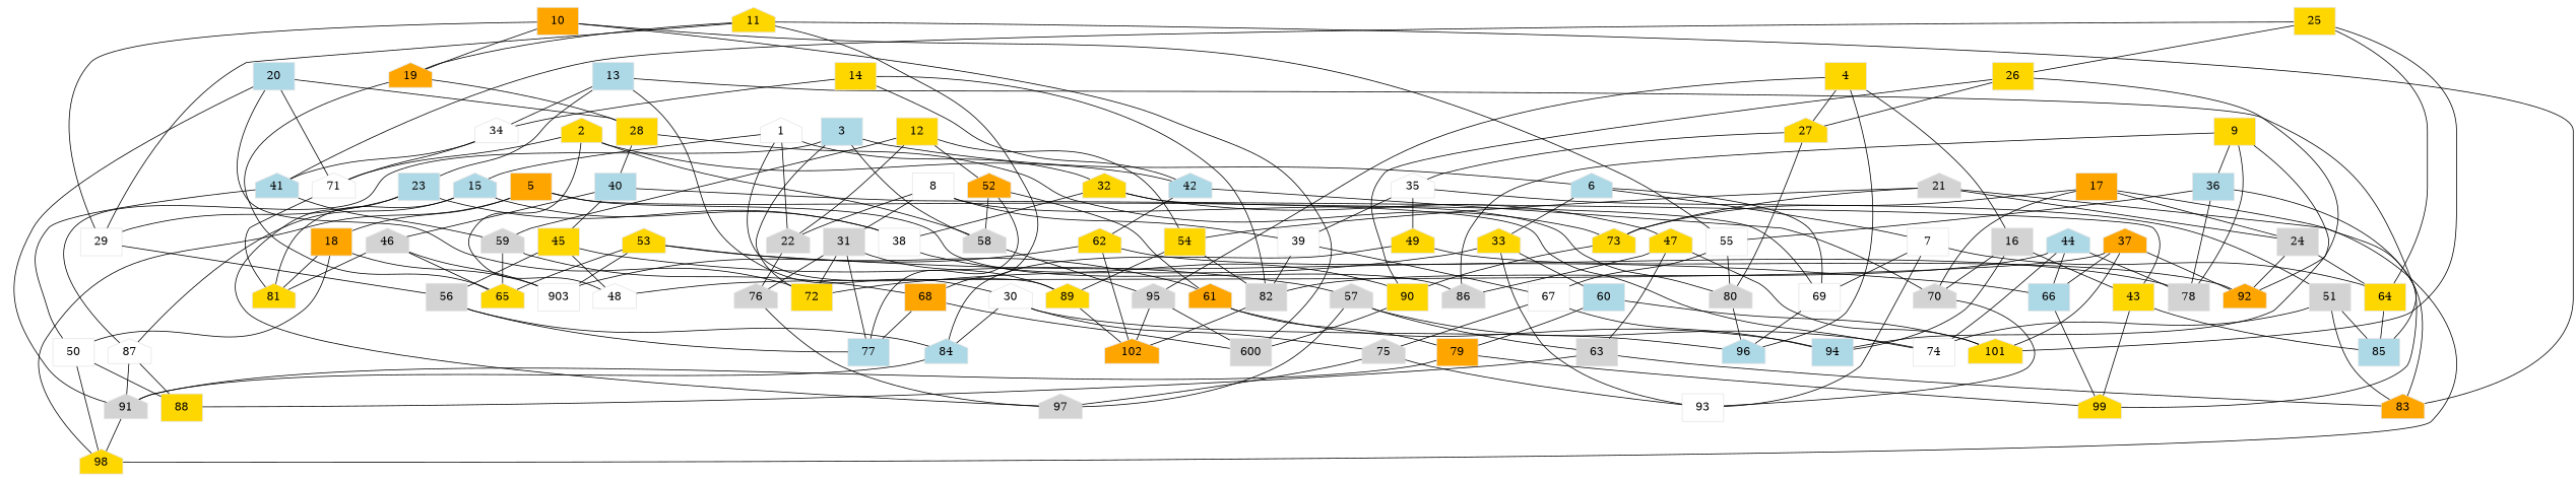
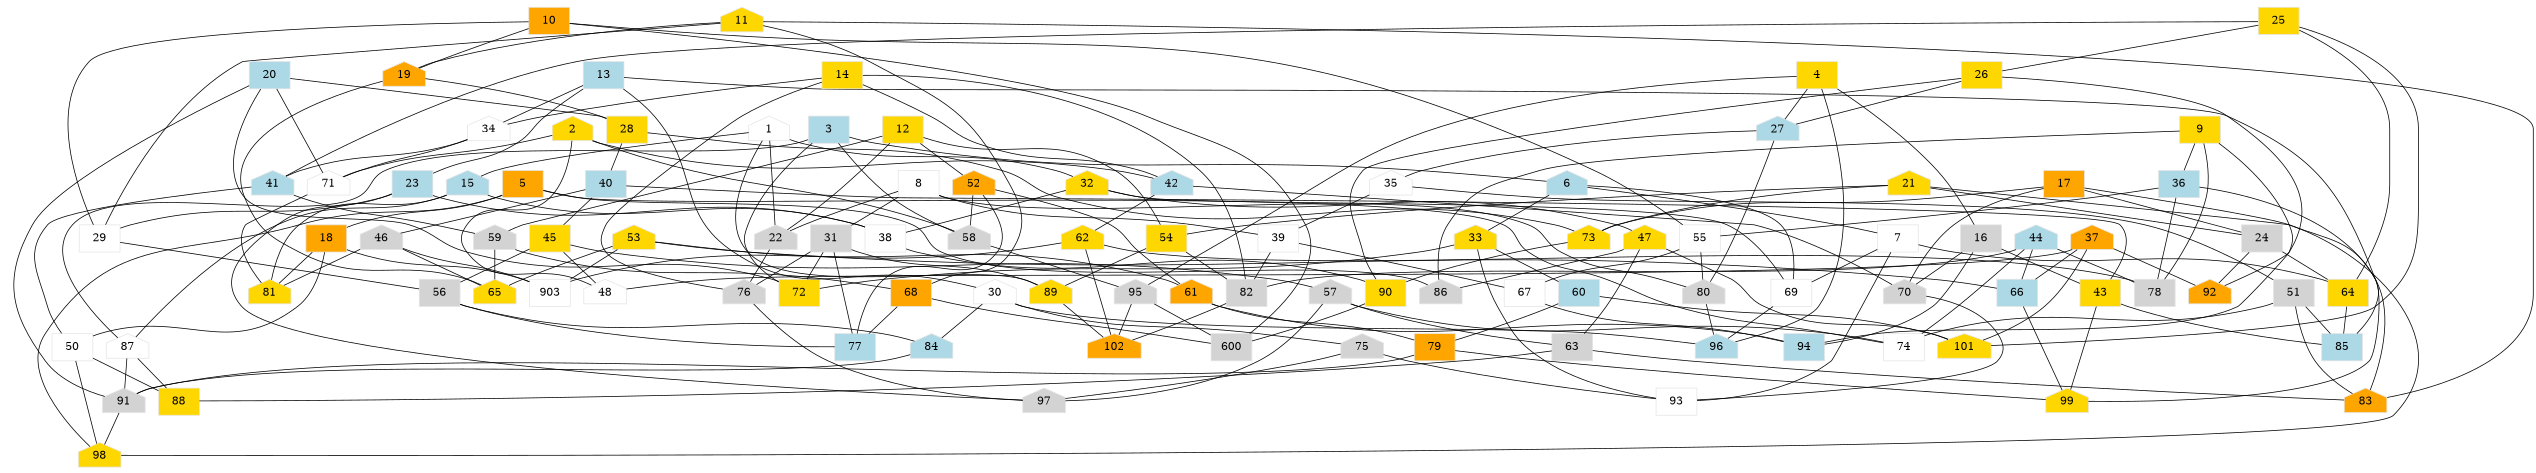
  graph {
    node [color=gray90 fillcolor=gold shape=box style=filled]
    1 [fillcolor=white shape=house]
    15 [fillcolor=lightblue shape=house]
    22 [fillcolor=lightgrey shape=house]
    32 [shape=house]
    89 [shape=house]
    87 [fillcolor=white shape=house]
    38 [fillcolor=white]
    81 [shape=house]
    76 [fillcolor=lightgrey shape=house]
    69 [fillcolor=white]
    47 [shape=house]
    102 [fillcolor=orange shape=house]
    2 [shape=house]
    42 [fillcolor=lightblue shape=house]
    48 [fillcolor=white shape=house]
    58 [fillcolor=lightgrey shape=house]
    71 [fillcolor=white shape=house]
    70 [fillcolor=lightgrey shape=house]
    62 [shape=house]
    95 [fillcolor=lightgrey shape=house]
    3 [fillcolor=lightblue]
    6 [fillcolor=lightblue shape=house]
    72
    7 [fillcolor=white]
    33 [shape=house]
    91 [fillcolor=lightgrey shape=house]
    88
    16 [fillcolor=lightgrey]
    4
-   27 [shape=house]
+   27 [fillcolor=lightblue shape=house]
    96 [fillcolor=lightblue shape=house]
    94 [fillcolor=lightblue]
    43
    80 [fillcolor=lightgrey shape=house]
    35 [fillcolor=white shape=house]
    n36 [fillcolor=lightgrey label=600]
    5 [fillcolor=orange]
    18 [fillcolor=orange]
    74 [fillcolor=white]
    86 [fillcolor=lightgrey shape=house]
    98 [shape=house]
    50 [fillcolor=white]
    n43 [fillcolor=white label=903]
    64
    93 [fillcolor=white]
    60 [fillcolor=lightblue]
    85 [fillcolor=lightblue]
    8 [fillcolor=white]
    31 [fillcolor=lightgrey]
    39 [fillcolor=white]
    77 [fillcolor=lightblue]
    82 [fillcolor=lightgrey]
    67 [fillcolor=white]
    9
    36 [fillcolor=lightblue]
    78 [fillcolor=lightgrey]
    55 [fillcolor=white]
    99 [shape=house]
    10 [fillcolor=orange]
    19 [fillcolor=orange shape=house]
    29 [fillcolor=white]
    28
    65 [shape=house]
    56 [fillcolor=lightgrey]
    11 [shape=house]
    68 [fillcolor=orange]
    83 [fillcolor=orange shape=house]
    12
    52 [fillcolor=orange shape=house]
    54
    59 [fillcolor=lightgrey shape=house]
    61 [fillcolor=orange shape=house]
    13 [fillcolor=lightblue]
    23 [fillcolor=lightblue]
    30 [fillcolor=white shape=house]
    34 [fillcolor=white shape=house]
    97 [fillcolor=lightgrey shape=house]
    75 [fillcolor=lightgrey shape=house]
    84 [fillcolor=lightblue shape=house]
    41 [fillcolor=lightblue shape=house]
    14
    90
    17 [fillcolor=orange]
    24 [fillcolor=lightgrey]
    73 [shape=house]
    92 [fillcolor=orange shape=house]
    40 [fillcolor=lightblue]
    20 [fillcolor=lightblue]
-   21 [fillcolor=lightgrey shape=house]
+   21 [shape=house]
    25
    26
    101 [shape=house]
-   49 [shape=house]
    51 [fillcolor=lightgrey]
    45
    46 [fillcolor=lightgrey shape=house]
    63 [fillcolor=lightgrey]
    79 [fillcolor=orange]
    37 [fillcolor=orange shape=house]
    66 [fillcolor=lightblue]
    57 [fillcolor=lightgrey shape=house]
    44 [fillcolor=lightblue shape=house]
    53 [shape=house]
    1 -- 15
    1 -- 22
    1 -- 32
    1 -- 89
    15 -- 87
    15 -- 38
    15 -- 81
    22 -- 76
    32 -- 38
    32 -- 69
    32 -- 47
    89 -- 102
    87 -- 91
    87 -- 88
    38 -- 90
    76 -- 97
    69 -- 96
    47 -- 86
    47 -- 101
    47 -- 63
    2 -- 42
    2 -- 48
    2 -- 58
    2 -- 71
    42 -- 70
    42 -- 62
    58 -- 95
    71 -- 81
    70 -- 93
    62 -- 102
    62 -- n43
    62 -- 78
    95 -- 102
    95 -- n36
    3 -- 87
    3 -- 58
    3 -- 6
    3 -- 72
    6 -- 69
    6 -- 7
    6 -- 33
    7 -- 69
    7 -- 64
    7 -- 93
    33 -- 72
    33 -- 93
    33 -- 60
    91 -- 98
    16 -- 70
    16 -- 94
    16 -- 43
    4 -- 95
    4 -- 16
    4 -- 27
    4 -- 96
    27 -- 80
    27 -- 35
    43 -- 85
    43 -- 99
    80 -- 96
    35 -- 39
-   35 -- 49
    35 -- 51
    5 -- 18
    5 -- 74
    5 -- 86
    5 -- 98
    18 -- 81
    18 -- 50
    18 -- n43
    50 -- 88
    50 -- 98
    64 -- 85
    60 -- 101
    60 -- 79
    8 -- 22
    8 -- 80
    8 -- 31
    8 -- 39
    31 -- 89
    31 -- 76
    31 -- 72
    31 -- 77
    39 -- 82
    39 -- 67
    82 -- 102
    67 -- 94
-   67 -- 75
    9 -- 94
    9 -- 86
    9 -- 36
    9 -- 78
    36 -- 78
    36 -- 55
    36 -- 99
    55 -- 80
    55 -- 67
    10 -- n36
    10 -- 55
    10 -- 19
    10 -- 29
    19 -- 28
    19 -- 65
    29 -- 56
    28 -- 73
    28 -- 40
    56 -- 77
    56 -- 84
    11 -- 19
    11 -- 29
    11 -- 68
    11 -- 83
    68 -- n36
    68 -- 77
    12 -- 22
    12 -- 52
    12 -- 54
    12 -- 59
    52 -- 58
    52 -- 77
    52 -- 61
    54 -- 89
    54 -- 82
    59 -- 65
    59 -- 68
    61 -- 94
    61 -- 79
    13 -- 85
    13 -- 23
    13 -- 30
    13 -- 34
    23 -- 38
    23 -- 29
    23 -- 97
    30 -- 96
    30 -- 75
    30 -- 84
    34 -- 71
    34 -- 41
    75 -- 93
    75 -- 97
    84 -- 91
    41 -- 50
    41 -- 59
+   14 -- 76
    14 -- 42
    14 -- 82
    14 -- 34
    90 -- n36
    17 -- 70
    17 -- 83
    17 -- 24
    17 -- 73
    24 -- 64
    24 -- 92
    73 -- 90
    40 -- 43
    40 -- 45
    40 -- 46
    20 -- 71
    20 -- 72
    20 -- 91
    20 -- 28
    21 -- 98
    21 -- 54
    21 -- 24
    21 -- 73
    25 -- 64
    25 -- 41
    25 -- 26
    25 -- 101
    26 -- 27
    26 -- 90
    26 -- 92
-   49 -- 84
-   49 -- 92
    51 -- 74
    51 -- 85
    51 -- 83
    45 -- 48
    45 -- 56
    45 -- 57
    46 -- 81
    46 -- n43
    46 -- 65
    63 -- 88
    63 -- 83
    79 -- 91
    79 -- 99
    37 -- 48
    37 -- 92
    37 -- 101
    37 -- 66
    66 -- 99
    57 -- 74
    57 -- 97
    57 -- 63
    44 -- 74
    44 -- 82
    44 -- 78
    44 -- 66
    53 -- n43
    53 -- 65
    53 -- 61
    53 -- 66
  }
